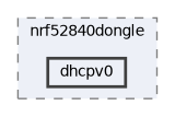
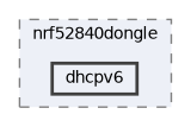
  digraph {
    compound=true
-   n1 [color=grey25 fillcolor="#edf0f7" fontname=Helvetica fontsize=10 height=0.2 label=dhcpv0 shape=box style="filled,bold" width=0.4]
+   n1 [color=grey25 fillcolor="#edf0f7" fontname=Helvetica fontsize=10 height=0.2 label=dhcpv6 shape=box style="filled,bold" width=0.4]
    subgraph cluster_1 {
      bgcolor="#edf0f7"
      fontname=Helvetica
      fontsize=10
      label=nrf52840dongle
      pencolor=grey50
      style="filled,dashed"
      n1
    }
  }
